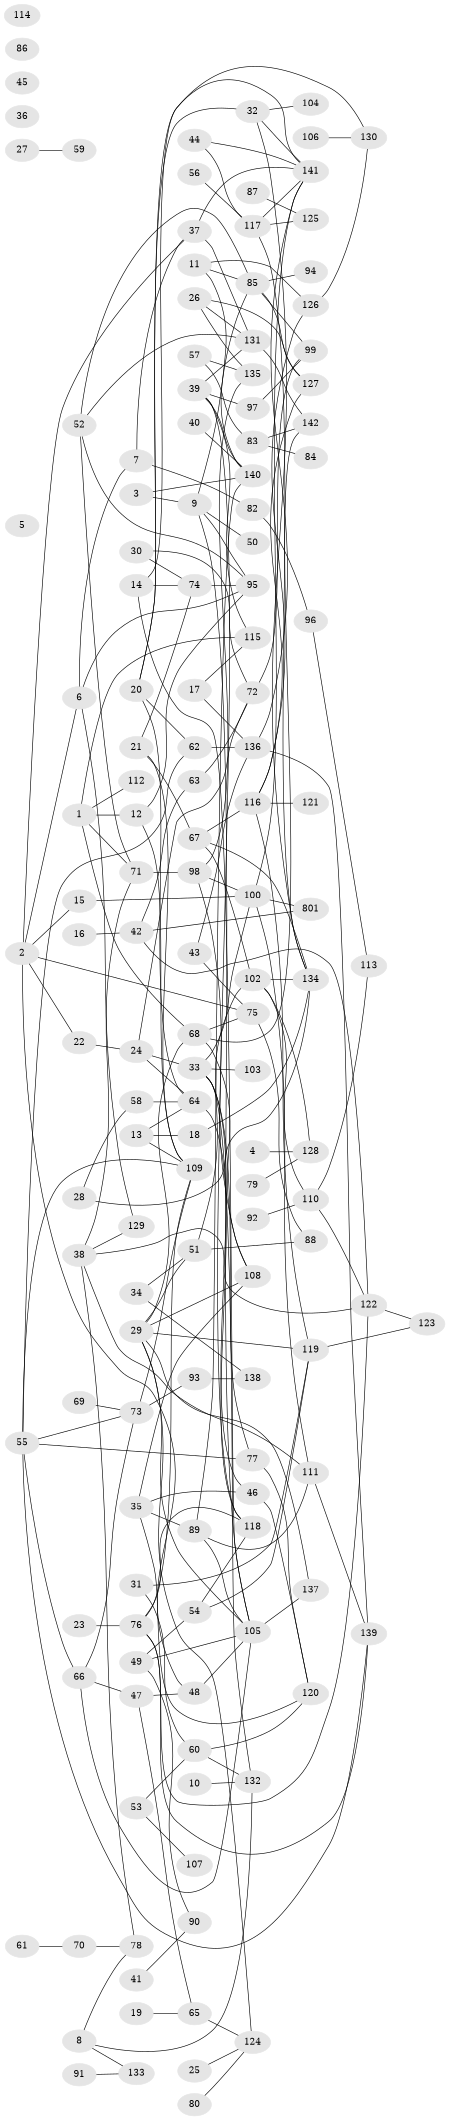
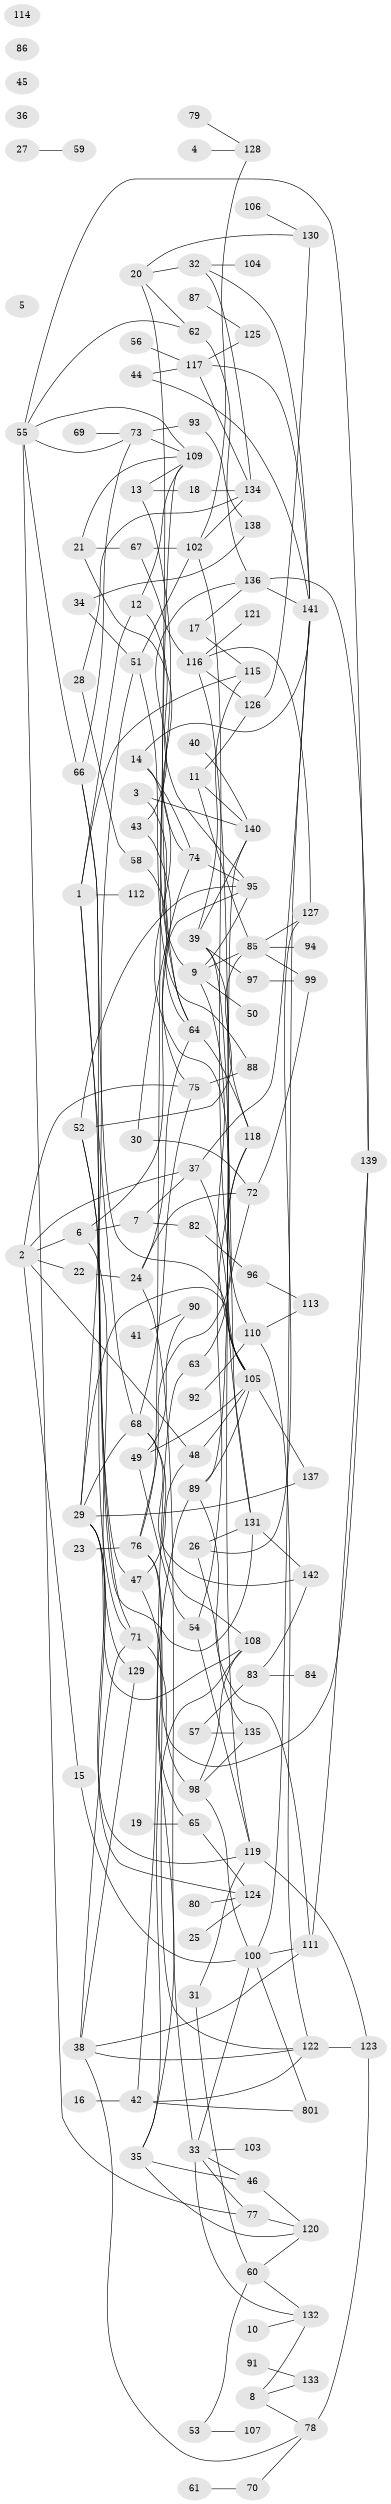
  graph {
    rankdir=LR
    node [color=gray90 style=filled]
    1
    12
    68
    71
    112
    115
    95
    109
    75
    108
    142
    98
    2
    6
    15
    22
    37
    48
    7
    129
    100
    24
    141
    131
    105
    88
    3
    9
    140
    50
    85
    4
    128
    5
    82
    96
    8
    78
    132
    133
    123
    127
    99
    94
    137
    10
    11
    126
    130
    13
    18
    64
    134
    118
    14
    74
    47
    65
    111
    n60 [label=801]
    16
    42
    122
    63
    17
    136
    139
    19
    124
    20
    32
    62
    104
    21
    67
    102
    116
    33
    72
    23
    76
    46
    77
    103
    25
    26
    135
    27
    59
    28
    58
    29
    51
    119
    30
    31
    60
    120
    34
    138
    35
    89
    36
    38
    39
    97
    40
    41
    90
    43
    44
    117
    125
    45
    49
    54
    110
    52
    53
    107
    55
    66
    73
    93
    56
    57
    83
    84
    61
    70
    121
    69
    79
    80
    113
    86
    87
    91
    92
    106
    114
    1 -- 12
    1 -- 68
    1 -- 71
    1 -- 112
    1 -- 115
    12 -- 95
    12 -- 109
    68 -- 75
    68 -- 108
    68 -- 142
    71 -- 98
    75 -- 88
    98 -- 108
    98 -- 100
    98 -- 135
    2 -- 75
    2 -- 6
    2 -- 15
    2 -- 22
    2 -- 37
    2 -- 48
    6 -- 95
    6 -- 7
    6 -- 129
    15 -- 100
    22 -- 24
    37 -- 141
    37 -- 131
    48 -- 105
    7 -- 37
    7 -- 82
    100 -- 141
    100 -- 111
    100 -- n60
    24 -- 64
    24 -- 33
    24 -- 72
    131 -- 142
    105 -- 137
    3 -- 9
    3 -- 140
    9 -- 95
    9 -- 105
    9 -- 50
    9 -- 85
    85 -- 127
    85 -- 99
    85 -- 94
    4 -- 128
    82 -- 96
    96 -- 113
    8 -- 78
    8 -- 132
    8 -- 133
+   78 -- 123
    10 -- 132
    11 -- 140
    11 -- 85
    11 -- 126
    126 -- 130
    13 -- 109
    13 -- 18
    13 -- 64
    18 -- 134
    64 -- 118
    14 -- 141
    14 -- 105
    14 -- 74
    74 -- 95
    47 -- 48
    47 -- 65
    65 -- 124
    111 -- 139
    16 -- 42
    42 -- n60
    42 -- 122
    42 -- 63
    122 -- 123
    63 -- 72
    17 -- 115
    17 -- 136
    136 -- 141
    136 -- 139
    19 -- 65
    20 -- 130
    20 -- 64
    20 -- 32
    20 -- 62
    32 -- 141
    32 -- 134
    32 -- 104
    62 -- 136
    21 -- 109
    21 -- 74
    21 -- 67
-   67 -- 134
    67 -- 102
    67 -- 116
    102 -- 128
    102 -- 134
    102 -- 110
    116 -- 127
    116 -- 126
    116 -- 119
    116 -- 121
    33 -- 100
    33 -- 132
    33 -- 46
    33 -- 77
    33 -- 103
    72 -- 99
    23 -- 76
    76 -- 109
    76 -- 118
    76 -- 122
    76 -- 139
    46 -- 120
    77 -- 120
    25 -- 124
    26 -- 131
    26 -- 127
    26 -- 135
    27 -- 59
    28 -- 134
    28 -- 58
    58 -- 64
    29 -- 68
    29 -- 108
    29 -- 105
    29 -- 137
    29 -- 124
    29 -- 51
    29 -- 119
    51 -- 88
    51 -- 102
    119 -- 123
    30 -- 74
    30 -- 72
    31 -- 119
    31 -- 60
    60 -- 132
    60 -- 120
    34 -- 51
    34 -- 138
    35 -- 108
    35 -- 46
    35 -- 120
    35 -- 89
    89 -- 105
    89 -- 140
    89 -- 111
    38 -- 71
    38 -- 129
    38 -- 78
    38 -- 111
    38 -- 122
    39 -- 115
    39 -- 131
    39 -- 140
    39 -- 118
    39 -- 97
    97 -- 99
    40 -- 140
    41 -- 90
    43 -- 75
    43 -- 136
    44 -- 141
    44 -- 117
    117 -- 141
    117 -- 134
    117 -- 125
    49 -- 105
    49 -- 90
    49 -- 54
    54 -- 118
    54 -- 119
    110 -- 122
    110 -- 113
    52 -- 71
    52 -- 95
    52 -- 131
    52 -- 85
    53 -- 60
    53 -- 107
    55 -- 109
    55 -- 139
    55 -- 62
    55 -- 77
    55 -- 66
    55 -- 73
    66 -- 105
    66 -- 47
    66 -- 73
    73 -- 109
    73 -- 93
    93 -- 138
    56 -- 117
    57 -- 135
    57 -- 83
    83 -- 142
    83 -- 84
    61 -- 70
    70 -- 78
    69 -- 73
    79 -- 128
    80 -- 124
    87 -- 125
    91 -- 133
    92 -- 110
    106 -- 130
  }
